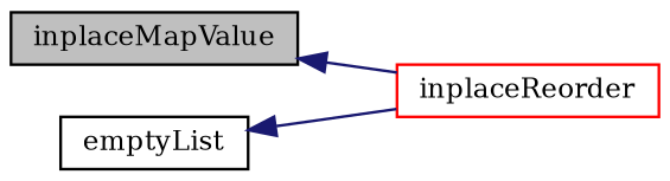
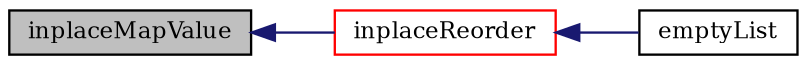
  digraph {
    fontname="DejaVu Serif"
    rankdir=LR
    node [color=black fontname="DejaVu Serif" fontsize=10 shape=record]
    edge [color=midnightblue dir=back fontname="DejaVu Serif" fontsize=10 labelfontname=FreeSans labelfontsize=10 style=solid]
    n1 [fillcolor=grey75 fontcolor=black height=0.2 label=inplaceMapValue style=filled width=0.4]
    n2 [color=red height=0.2 label=inplaceReorder width=0.4]
    n3 [height=0.2 label=emptyList width=0.4]
    n1 -> n2
-   n3 -> n2
+   n2 -> n3
  }
